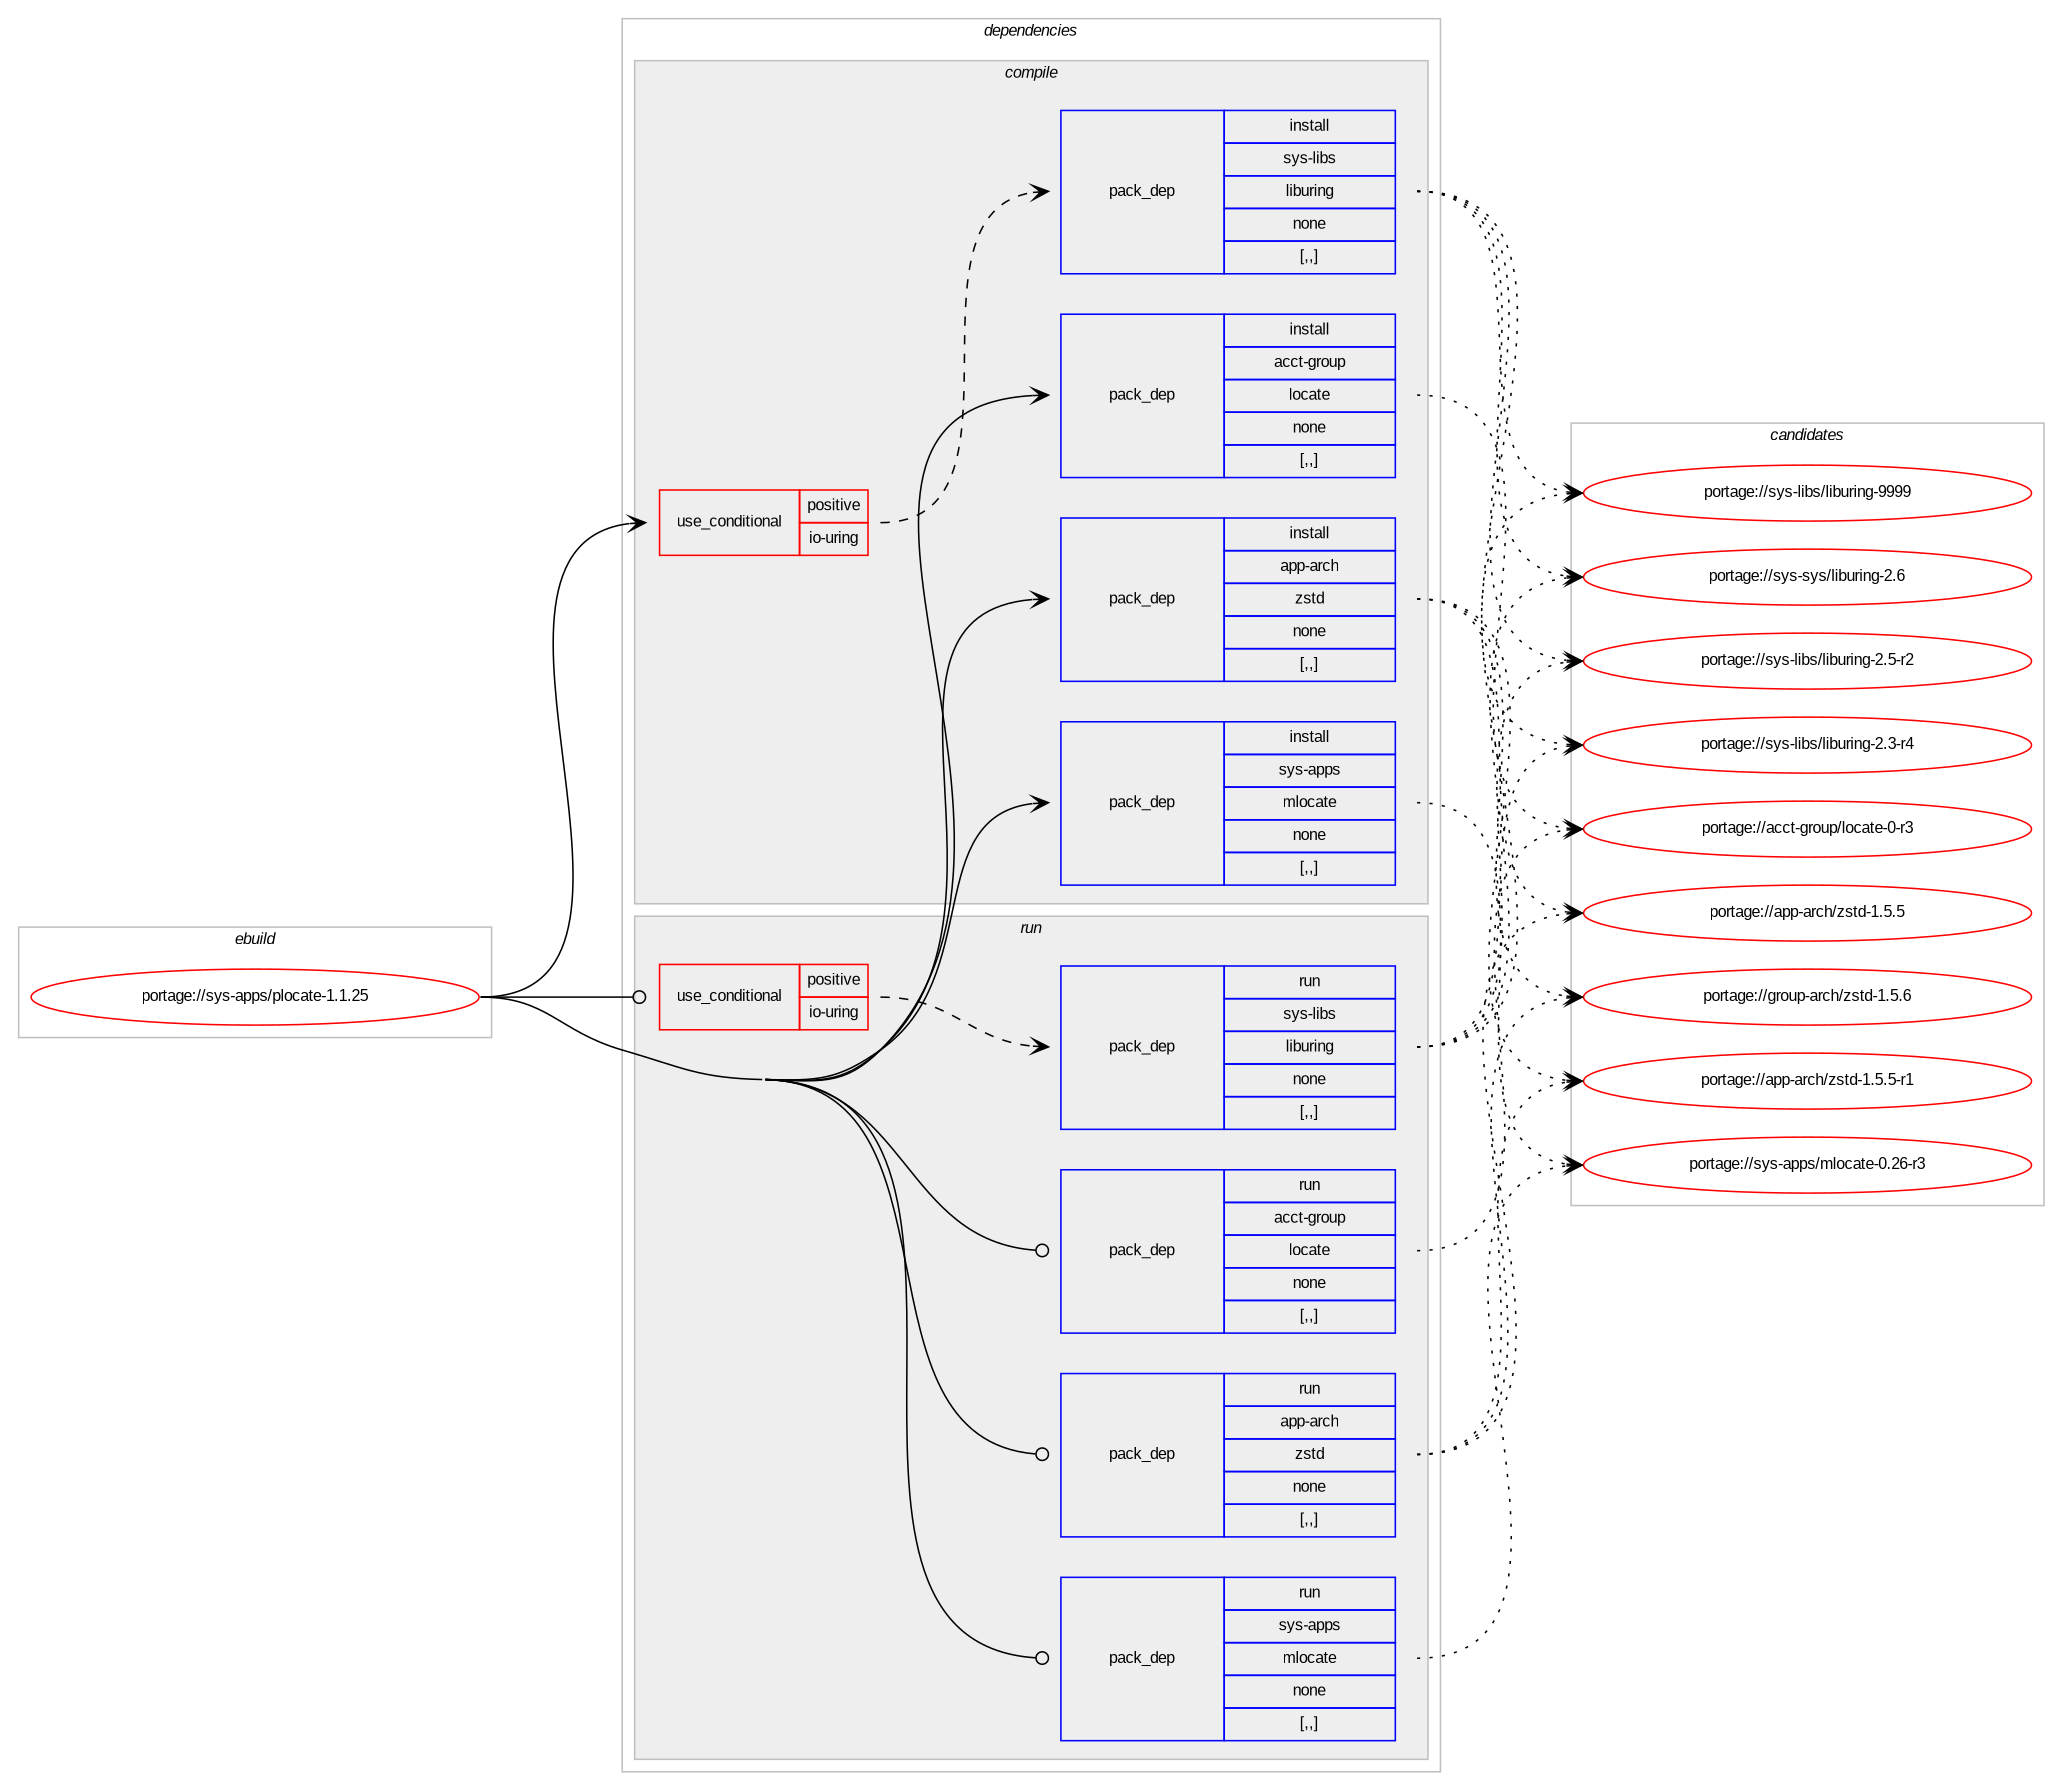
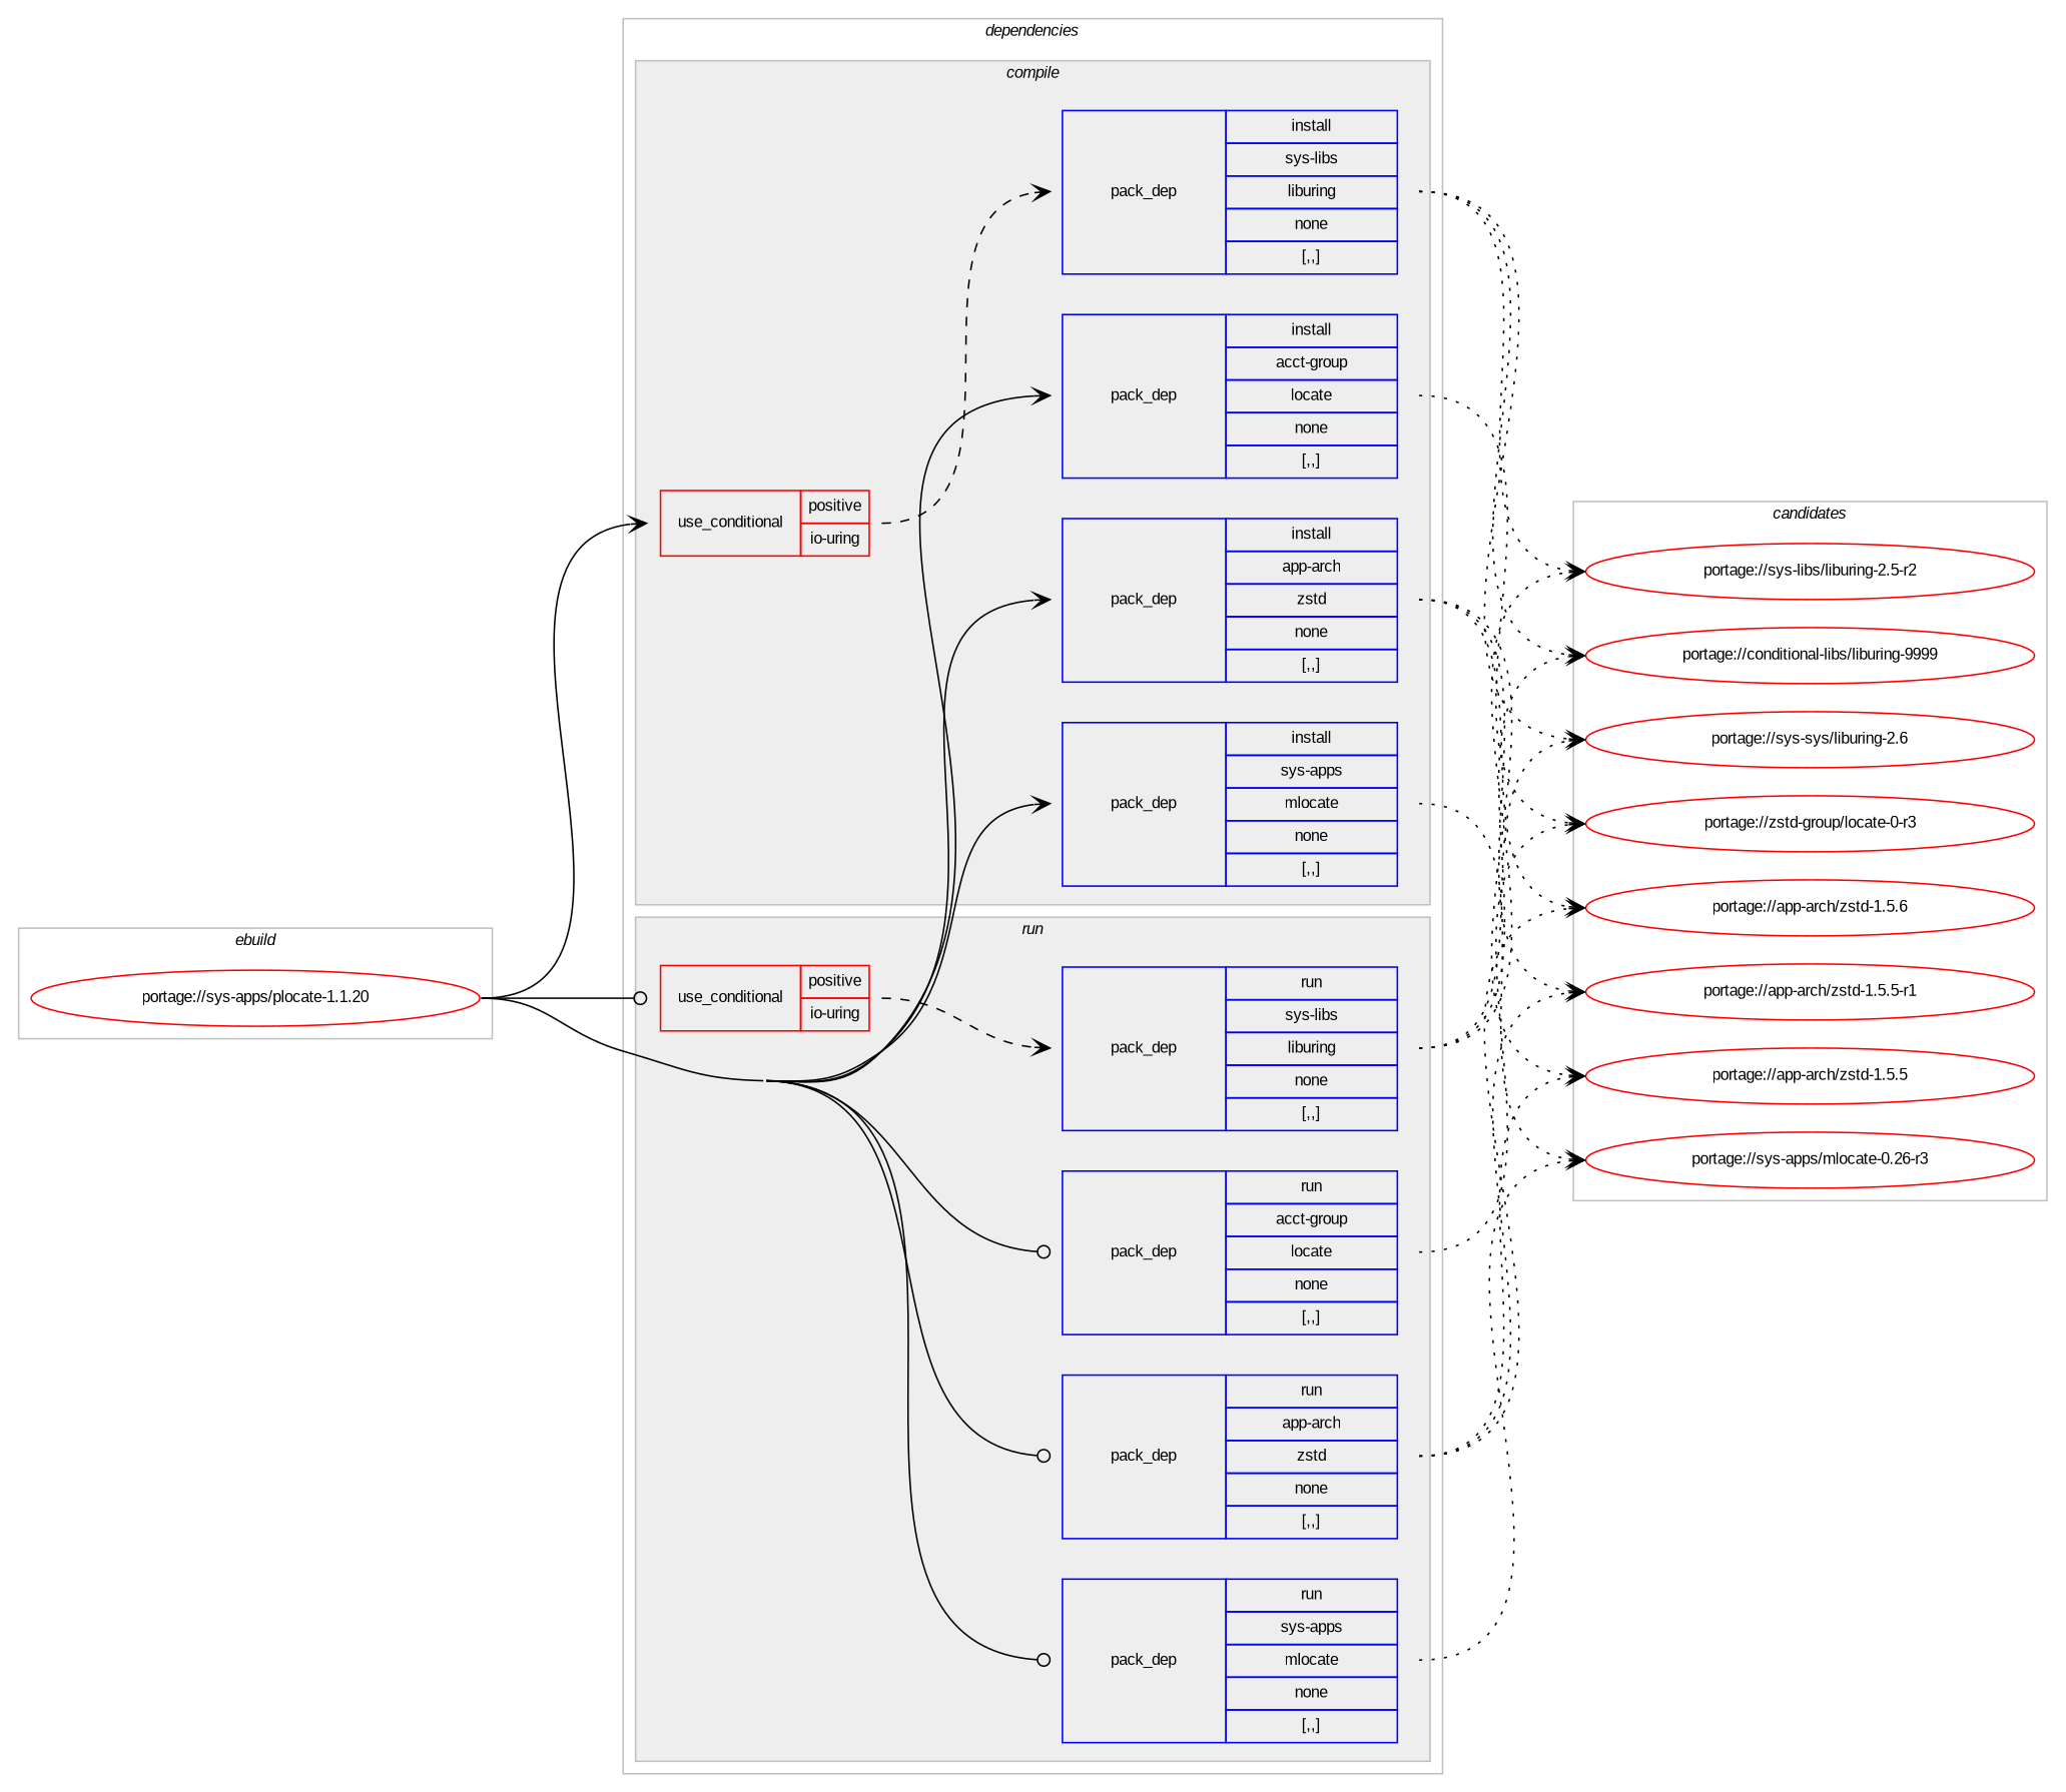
  digraph {
    compound=true
    concentrate=true
    fontname="Liberation Sans"
    fontsize=10
    newrank=true
    rankdir=LR
    ranksep=1.5
    node [color=red fontname="Liberation Sans" fontsize=10]
    edge [arrowhead=vee fontname="Liberation Sans" headport=w style=dotted tailport=e weight=100]
-   n1 [label="portage://sys-apps/plocate-1.1.25" width=4]
+   n1 [label="portage://sys-apps/plocate-1.1.20" width=4]
    n2 [color=blue label=<<TABLE BORDER="0" CELLBORDER="1" CELLSPACING="0" CELLPADDING="4" WIDTH="220"><TR><TD ROWSPAN="6" CELLPADDING="30">pack_dep</TD></TR><TR><TD WIDTH="110">install</TD></TR><TR><TD>sys-libs</TD></TR><TR><TD>liburing</TD></TR><TR><TD>none</TD></TR><TR><TD>[,,]</TD></TR></TABLE>> shape=none]
    n3 [label=<<TABLE BORDER="0" CELLBORDER="1" CELLSPACING="0" CELLPADDING="4"><TR><TD ROWSPAN="3" CELLPADDING="10">use_conditional</TD></TR><TR><TD>positive</TD></TR><TR><TD>io-uring</TD></TR></TABLE>> shape=none]
    n4 [color=blue label=<<TABLE BORDER="0" CELLBORDER="1" CELLSPACING="0" CELLPADDING="4" WIDTH="220"><TR><TD ROWSPAN="6" CELLPADDING="30">pack_dep</TD></TR><TR><TD WIDTH="110">install</TD></TR><TR><TD>acct-group</TD></TR><TR><TD>locate</TD></TR><TR><TD>none</TD></TR><TR><TD>[,,]</TD></TR></TABLE>> shape=none]
    n5 [color=blue label=<<TABLE BORDER="0" CELLBORDER="1" CELLSPACING="0" CELLPADDING="4" WIDTH="220"><TR><TD ROWSPAN="6" CELLPADDING="30">pack_dep</TD></TR><TR><TD WIDTH="110">install</TD></TR><TR><TD>app-arch</TD></TR><TR><TD>zstd</TD></TR><TR><TD>none</TD></TR><TR><TD>[,,]</TD></TR></TABLE>> shape=none]
    n6 [color=blue label=<<TABLE BORDER="0" CELLBORDER="1" CELLSPACING="0" CELLPADDING="4" WIDTH="220"><TR><TD ROWSPAN="6" CELLPADDING="30">pack_dep</TD></TR><TR><TD WIDTH="110">install</TD></TR><TR><TD>sys-apps</TD></TR><TR><TD>mlocate</TD></TR><TR><TD>none</TD></TR><TR><TD>[,,]</TD></TR></TABLE>> shape=none]
    n7 [color=blue label=<<TABLE BORDER="0" CELLBORDER="1" CELLSPACING="0" CELLPADDING="4" WIDTH="220"><TR><TD ROWSPAN="6" CELLPADDING="30">pack_dep</TD></TR><TR><TD WIDTH="110">run</TD></TR><TR><TD>sys-libs</TD></TR><TR><TD>liburing</TD></TR><TR><TD>none</TD></TR><TR><TD>[,,]</TD></TR></TABLE>> shape=none]
    n8 [label=<<TABLE BORDER="0" CELLBORDER="1" CELLSPACING="0" CELLPADDING="4"><TR><TD ROWSPAN="3" CELLPADDING="10">use_conditional</TD></TR><TR><TD>positive</TD></TR><TR><TD>io-uring</TD></TR></TABLE>> shape=none]
    n9 [color=blue label=<<TABLE BORDER="0" CELLBORDER="1" CELLSPACING="0" CELLPADDING="4" WIDTH="220"><TR><TD ROWSPAN="6" CELLPADDING="30">pack_dep</TD></TR><TR><TD WIDTH="110">run</TD></TR><TR><TD>acct-group</TD></TR><TR><TD>locate</TD></TR><TR><TD>none</TD></TR><TR><TD>[,,]</TD></TR></TABLE>> shape=none]
    n10 [color=blue label=<<TABLE BORDER="0" CELLBORDER="1" CELLSPACING="0" CELLPADDING="4" WIDTH="220"><TR><TD ROWSPAN="6" CELLPADDING="30">pack_dep</TD></TR><TR><TD WIDTH="110">run</TD></TR><TR><TD>app-arch</TD></TR><TR><TD>zstd</TD></TR><TR><TD>none</TD></TR><TR><TD>[,,]</TD></TR></TABLE>> shape=none]
    n11 [color=blue label=<<TABLE BORDER="0" CELLBORDER="1" CELLSPACING="0" CELLPADDING="4" WIDTH="220"><TR><TD ROWSPAN="6" CELLPADDING="30">pack_dep</TD></TR><TR><TD WIDTH="110">run</TD></TR><TR><TD>sys-apps</TD></TR><TR><TD>mlocate</TD></TR><TR><TD>none</TD></TR><TR><TD>[,,]</TD></TR></TABLE>> shape=none]
-   n12 [label="portage://sys-libs/liburing-9999" width=4]
+   n12 [label="portage://conditional-libs/liburing-9999" width=4]
    n13 [label="portage://sys-sys/liburing-2.6" width=4]
    n14 [label="portage://sys-libs/liburing-2.5-r2" width=4]
-   n15 [label="portage://sys-libs/liburing-2.3-r4" width=4]
-   n16 [label="portage://acct-group/locate-0-r3" width=4]
-   n17 [label="portage://group-arch/zstd-1.5.6" width=4]
+   n16 [label="portage://zstd-group/locate-0-r3" width=4]
+   n17 [label="portage://app-arch/zstd-1.5.6" width=4]
    n18 [label="portage://app-arch/zstd-1.5.5-r1" width=4]
    n19 [label="portage://app-arch/zstd-1.5.5" width=4]
    n20 [label="portage://sys-apps/mlocate-0.26-r3" width=4]
    subgraph cluster_1 {
      color=gray
      label=<<i>ebuild</i>>
      n1
    }
    subgraph cluster_2 {
      color=gray
      label=<<i>dependencies</i>>
      subgraph cluster_3 {
        color=gray
        fillcolor="#eeeeee"
        label=<<i>compile</i>>
        style=filled
        subgraph sub_4 {
          color=gray
          fillcolor="#eeeeee"
          label=<<i>compile</i>>
          style=filled
          n3
          subgraph sub_5 {
            color=gray
            fillcolor="#eeeeee"
            label=<<i>compile</i>>
            style=filled
            n2
          }
        }
        subgraph sub_6 {
          color=gray
          fillcolor="#eeeeee"
          label=<<i>compile</i>>
          style=filled
          n4
        }
        subgraph sub_7 {
          color=gray
          fillcolor="#eeeeee"
          label=<<i>compile</i>>
          style=filled
          n5
        }
        subgraph sub_8 {
          color=gray
          fillcolor="#eeeeee"
          label=<<i>compile</i>>
          style=filled
          n6
        }
      }
      subgraph cluster_9 {
        color=gray
        fillcolor="#eeeeee"
        label=<<i>compile and run</i>>
        style=filled
      }
      subgraph cluster_10 {
        color=gray
        fillcolor="#eeeeee"
        label=<<i>run</i>>
        style=filled
        subgraph sub_11 {
          color=gray
          fillcolor="#eeeeee"
          label=<<i>run</i>>
          style=filled
          n8
          subgraph sub_12 {
            color=gray
            fillcolor="#eeeeee"
            label=<<i>run</i>>
            style=filled
            n7
          }
        }
        subgraph sub_13 {
          color=gray
          fillcolor="#eeeeee"
          label=<<i>run</i>>
          style=filled
          n9
        }
        subgraph sub_14 {
          color=gray
          fillcolor="#eeeeee"
          label=<<i>run</i>>
          style=filled
          n10
        }
        subgraph sub_15 {
          color=gray
          fillcolor="#eeeeee"
          label=<<i>run</i>>
          style=filled
          n11
        }
      }
    }
    subgraph cluster_16 {
      color=gray
      label=<<i>candidates</i>>
      rank=same
      subgraph sub_17 {
        color=black
        label=<<i>candidates</i>>
        nodesep=1
        rank=same
        n12
        n13
        n14
-       n15
      }
      subgraph sub_18 {
        color=black
        label=<<i>candidates</i>>
        nodesep=1
        rank=same
        n16
      }
      subgraph sub_19 {
        color=black
        label=<<i>candidates</i>>
        nodesep=1
        rank=same
        n17
        n18
        n19
      }
      subgraph sub_20 {
        color=black
        label=<<i>candidates</i>>
        nodesep=1
        rank=same
        n20
      }
      subgraph sub_21 {
        color=black
        label=<<i>candidates</i>>
        nodesep=1
        rank=same
        n12
        n13
        n14
-       n15
      }
      subgraph sub_22 {
        color=black
        label=<<i>candidates</i>>
        nodesep=1
        rank=same
        n16
      }
      subgraph sub_23 {
        color=black
        label=<<i>candidates</i>>
        nodesep=1
        rank=same
        n17
        n18
        n19
      }
      subgraph sub_24 {
        color=black
        label=<<i>candidates</i>>
        nodesep=1
        rank=same
        n20
      }
    }
    n1 -> n3 [style=solid weight=20]
    n1 -> n4 [style=solid weight=20]
    n1 -> n5 [style=solid weight=20]
    n1 -> n6 [style=solid weight=20]
    n1 -> n8 [arrowhead=odot style=solid weight=20]
    n1 -> n9 [arrowhead=odot style=solid weight=20]
    n1 -> n10 [arrowhead=odot style=solid weight=20]
    n1 -> n11 [arrowhead=odot style=solid weight=20]
    n2 -> n12
    n2 -> n13
    n2 -> n14
-   n2 -> n15
    n3 -> n2 [style=dashed weight=20]
    n4 -> n16
    n5 -> n17
    n5 -> n18
    n5 -> n19
    n6 -> n20
    n7 -> n12
    n7 -> n13
    n7 -> n14
-   n7 -> n15
    n8 -> n7 [style=dashed weight=20]
    n9 -> n16
    n10 -> n17
    n10 -> n18
    n10 -> n19
    n11 -> n20
  }
